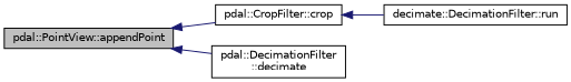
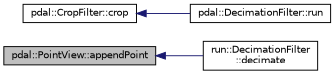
  digraph {
    rankdir=LR
    node [color=black fillcolor=white fontname=Helvetica fontsize=10 shape=record style=filled]
    edge [color=midnightblue dir=back fontname=Helvetica fontsize=10 labelfontname=Helvetica labelfontsize=10 style=solid]
    n1 [fillcolor=grey75 fontcolor=black height=0.2 label="pdal::PointView::appendPoint" width=0.4]
    n2 [height=0.2 label="pdal::CropFilter::crop" width=0.4]
-   n3 [height=0.2 label="pdal::DecimationFilter\l::decimate" width=0.4]
-   n4 [height=0.2 label="decimate::DecimationFilter::run" width=0.4]
-   n1 -> n2
+   n3 [height=0.2 label="run::DecimationFilter\l::decimate" width=0.4]
+   n4 [height=0.2 label="pdal::DecimationFilter::run" width=0.4]
    n1 -> n3
    n2 -> n4
  }
